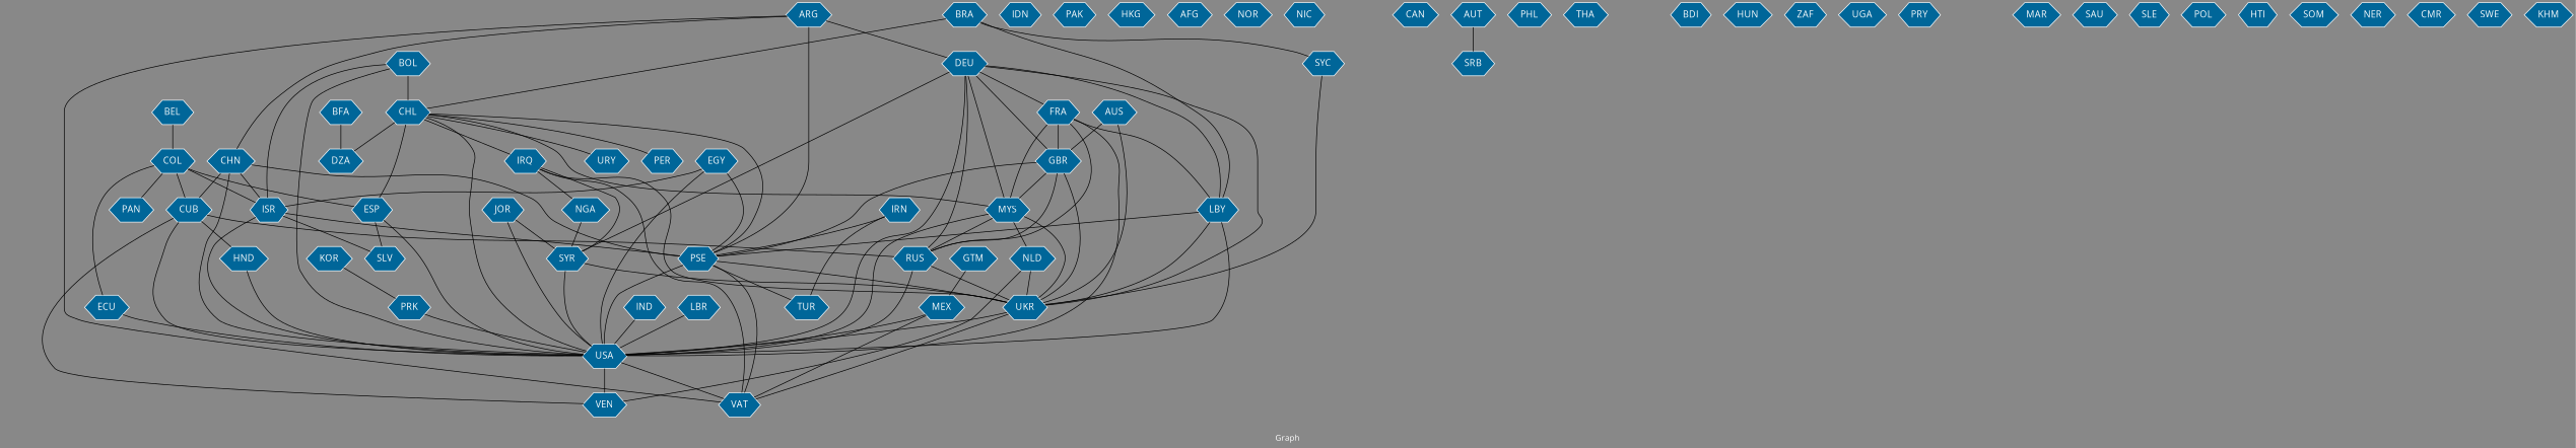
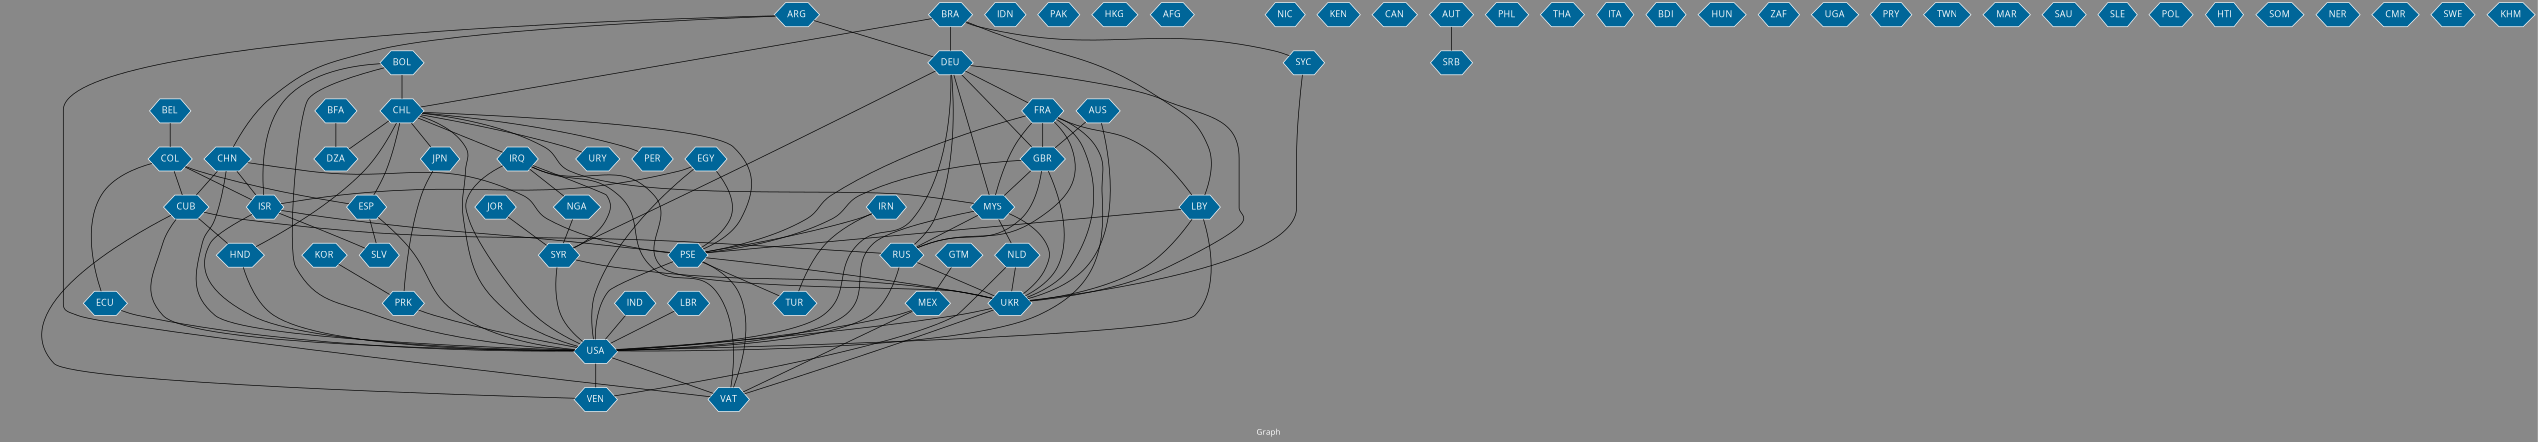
  graph {
    bgcolor="#888888"
    fontcolor=white
    fontname="Open Sans"
    fontsize=12
    label="Graph"
    node [color=white fillcolor="#006699" fontcolor=white fontname="Open Sans" shape=hexagon style=filled]
    edge [arrowhead=open color=black fontcolor=white fontname="Open Sans" fontsize=12 weight=1]
    n1 [label=ISR]
    n2 [label=USA]
    n3 [label=PSE]
    n4 [label=SLV]
    n5 [label=VAT]
    n6 [label=VEN]
    n7 [label=UKR]
    n8 [label=TUR]
    n9 [label=BRA]
    n10 [label=CHL]
    n11 [label=DEU]
    n12 [label=LBY]
    n13 [label=SYC]
    n14 [label=HND]
    n15 [label=IRQ]
    n16 [label=ESP]
    n17 [label=MYS]
    n18 [label=URY]
+   n19 [label=JPN]
    n20 [label=DZA]
    n21 [label=PER]
    n22 [label=SYR]
    n23 [label=RUS]
    n24 [label=FRA]
    n25 [label=GBR]
    n26 [label=IND]
    n27 [label=LBR]
    n28 [label=NGA]
    n29 [label=BOL]
    n30 [label=NLD]
    n31 [label=PRK]
    n32 [label=IDN]
    n33 [label=COL]
    n34 [label=CUB]
-   n35 [label=PAN]
    n36 [label=ECU]
    n37 [label=IRN]
    n38 [label=MEX]
    n39 [label=PAK]
    n40 [label=HKG]
    n41 [label=AFG]
    n42 [label=ARG]
    n43 [label=CHN]
-   n44 [label=NOR]
    n45 [label=NIC]
+   n46 [label=KEN]
    n47 [label=CAN]
    n48 [label=SRB]
    n49 [label=AUT]
    n50 [label=KOR]
    n51 [label=JOR]
    n52 [label=EGY]
    n53 [label=PHL]
    n54 [label=THA]
+   n55 [label=ITA]
    n56 [label=AUS]
    n57 [label=BEL]
    n58 [label=GTM]
    n59 [label=BDI]
    n60 [label=HUN]
    n61 [label=ZAF]
    n62 [label=BFA]
    n63 [label=UGA]
    n64 [label=PRY]
+   n65 [label=TWN]
    n66 [label=MAR]
    n67 [label=SAU]
    n68 [label=SLE]
    n69 [label=POL]
    n70 [label=HTI]
    n71 [label=SOM]
    n72 [label=NER]
    n73 [label=CMR]
    n74 [label=SWE]
    n75 [label=KHM]
    n1 -- n2 [weight=20]
    n1 -- n3 [weight=84]
    n1 -- n4
    n2 -- n5
    n2 -- n6 [weight=4]
    n3 -- n2 [weight=17]
    n3 -- n5
    n3 -- n7 [weight=2]
    n3 -- n8 [weight=2]
    n7 -- n2 [weight=17]
    n7 -- n5 [weight=2]
    n9 -- n10
-   n12 -- n11 [weight=2]
+   n9 -- n11 [weight=2]
    n9 -- n12
    n9 -- n13
    n10 -- n2 [weight=2]
    n10 -- n3
+   n10 -- n14 [weight=2]
    n10 -- n15
    n10 -- n16 [weight=2]
    n10 -- n17
    n10 -- n18
+   n10 -- n19
    n10 -- n20 [weight=2]
    n10 -- n21 [weight=2]
    n11 -- n2 [weight=8]
    n11 -- n7 [weight=4]
    n11 -- n17 [weight=2]
    n11 -- n22
    n11 -- n23 [weight=6]
    n11 -- n24 [weight=3]
    n11 -- n25
    n12 -- n2 [weight=3]
    n12 -- n3 [weight=2]
    n12 -- n7 [weight=2]
    n13 -- n7
    n14 -- n2
-   n51 -- n2 [weight=4]
+   n15 -- n2 [weight=4]
    n15 -- n5 [weight=3]
    n15 -- n7 [weight=2]
    n15 -- n22 [weight=5]
    n15 -- n28
    n16 -- n2
    n16 -- n4
    n17 -- n2 [weight=9]
    n17 -- n7 [weight=21]
    n17 -- n23 [weight=9]
    n17 -- n30 [weight=3]
+   n19 -- n31
    n22 -- n2
    n22 -- n7
    n23 -- n2 [weight=17]
    n23 -- n7 [weight=32]
    n24 -- n2
-   n42 -- n3 [weight=3]
+   n24 -- n3 [weight=3]
+   n24 -- n7 [weight=3]
    n24 -- n12
    n24 -- n17
    n24 -- n23 [weight=4]
    n24 -- n25 [weight=2]
    n25 -- n3
    n25 -- n7
    n25 -- n17 [weight=2]
    n25 -- n23 [weight=2]
    n26 -- n2
    n27 -- n2
    n28 -- n22
    n29 -- n1 [weight=2]
    n29 -- n2 [weight=3]
    n29 -- n10 [weight=14]
    n30 -- n6
    n30 -- n7 [weight=4]
    n31 -- n2 [weight=3]
    n33 -- n1
    n33 -- n16 [weight=2]
    n33 -- n34
-   n33 -- n35
    n33 -- n36
    n34 -- n2
    n34 -- n6
    n34 -- n14
    n34 -- n23
    n36 -- n2
    n37 -- n3 [weight=4]
    n37 -- n8 [weight=2]
    n38 -- n2
    n38 -- n5
    n42 -- n5
    n42 -- n11
    n42 -- n43
    n43 -- n1 [weight=2]
    n43 -- n2
    n43 -- n3 [weight=2]
    n43 -- n34 [weight=3]
    n49 -- n48
    n50 -- n31 [weight=2]
    n51 -- n22 [weight=2]
    n52 -- n1 [weight=3]
    n52 -- n2 [weight=2]
    n52 -- n3 [weight=6]
    n56 -- n7
    n56 -- n25 [weight=2]
    n57 -- n33
    n58 -- n38 [weight=3]
    n62 -- n20
  }
